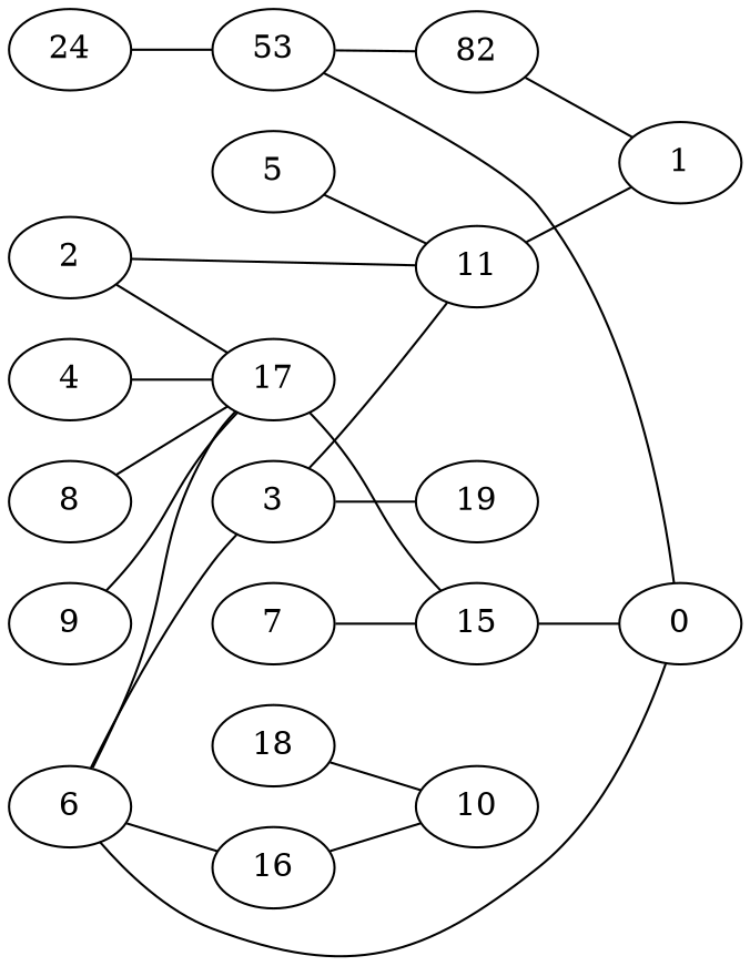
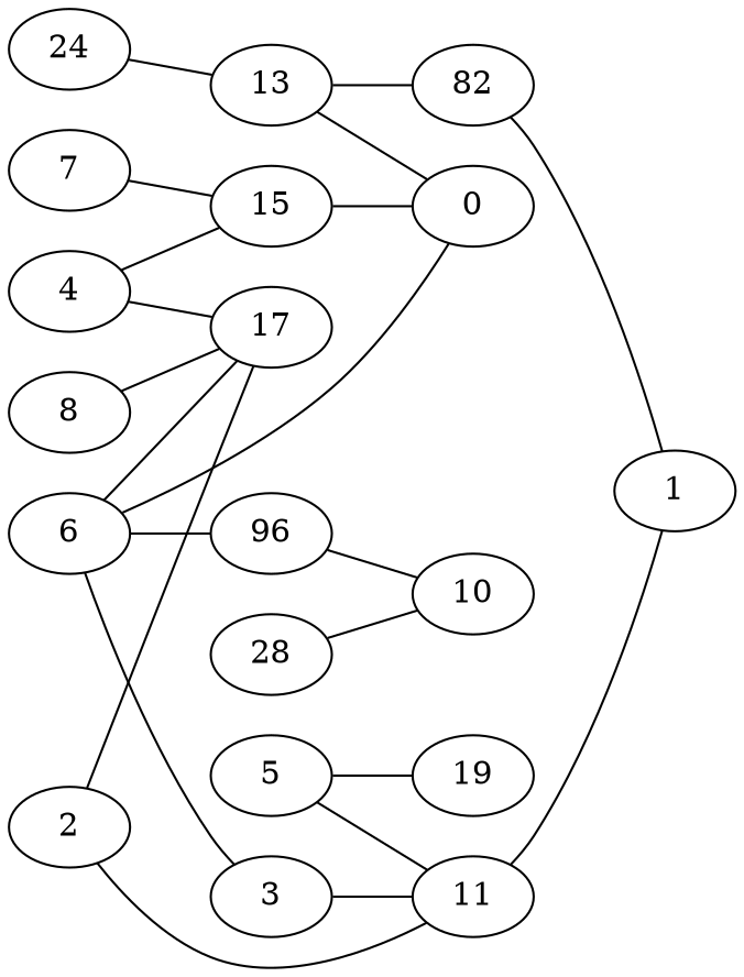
  digraph {
    rankdir=LR
    edge [color=black dir=none]
    5
    11
    1
    n4 [label=24]
-   13 [label=53]
+   13
    0
    n7 [label=82]
-   18
+   18 [label=28]
    10
    7
    15
    3
    19
-   16
+   16 [label=96]
    8
    17
    2
    6
-   9
    4
    subgraph sub_1 {
      5
      11
      1
      n4
      13
      0
      n7
      18
      10
      7
      15
      3
      19
      16
      8
      17
      2
      6
-     9
      4
    }
    5 -> 11
    11 -> 1
    n4 -> 13
    13 -> 0
    13 -> n7
    n7 -> 1
    18 -> 10
    7 -> 15
    15 -> 0
    3 -> 11
-   3 -> 19
+   5 -> 19
    16 -> 10
    8 -> 17
    2 -> 11
    2 -> 17
    6 -> 0
    6 -> 3
    6 -> 16
    6 -> 17
-   9 -> 17
-   17 -> 15
+   4 -> 15
    4 -> 17
  }
